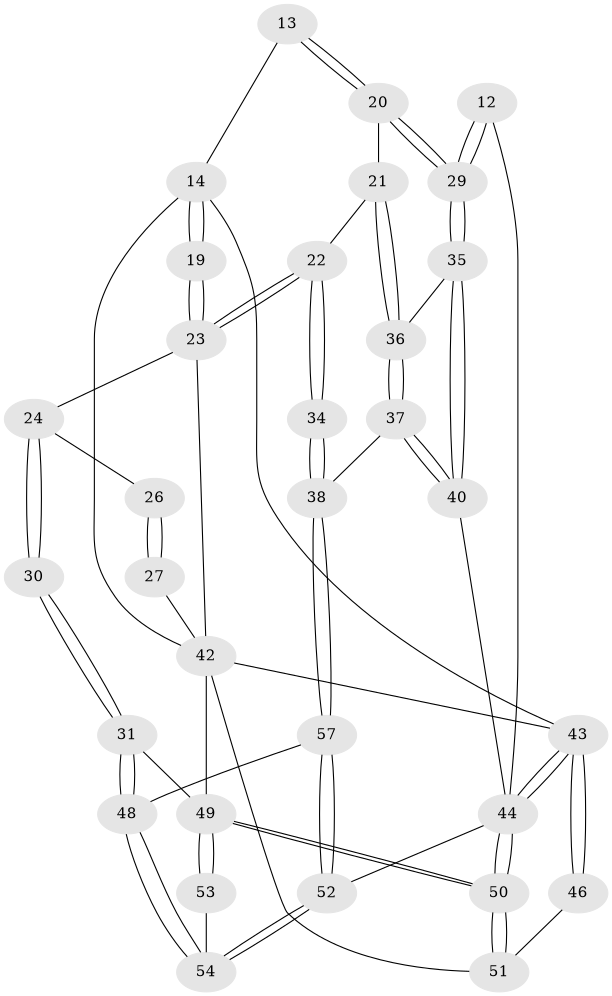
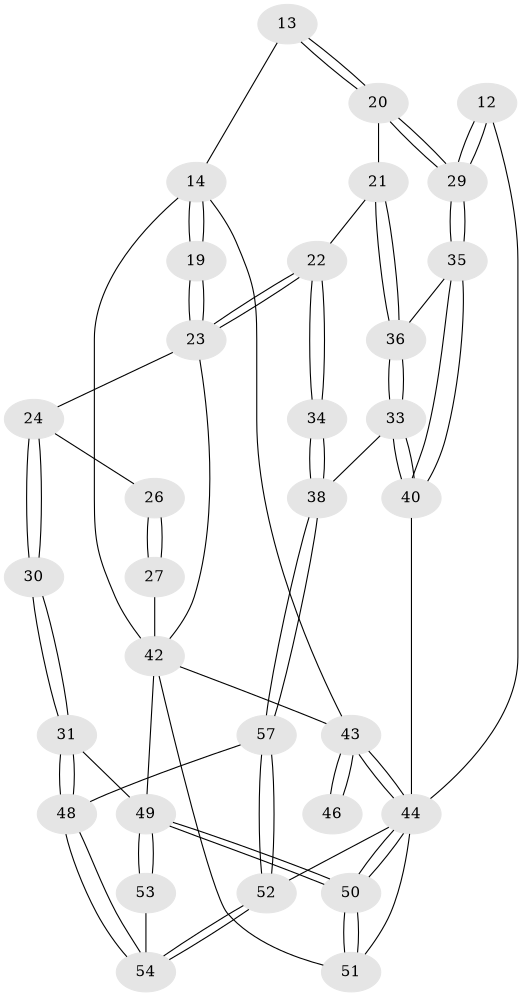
  graph {
    node [color=gray90 style=filled]
    12 [super="+3"]
    29
    44 [super="+4+39"]
    13 [super="+9"]
    14 [super="+7+10"]
    20
    35
    50
    52
    19
    42 [super="+17+28"]
    43 [super="+18+11+8"]
    21
    23
    49 [super="+41+33+32"]
    51 [super="+45"]
    46
    24
    22
    36
    34
-   37
+   37 [label=33]
    38
    26 [super="+25"]
    30
    27
    31
    40
    48
    54
    53
    n32 [label=57]
    12 -- 29
    12 -- 29
    12 -- 44 [weight=2]
    29 -- 35
    29 -- 35
    44 -- 50
    44 -- 50
    44 -- 52
    13 -- 14 [weight=2]
    13 -- 20
    13 -- 20
    14 -- 19 [weight=2]
    14 -- 19
    14 -- 42
    14 -- 43
    20 -- 29
    20 -- 29
    20 -- 21
    35 -- 36
    35 -- 40
    35 -- 40
    50 -- 51
    50 -- 51
    52 -- 54
    52 -- 54
    19 -- 23
    19 -- 23
    42 -- 43
    42 -- 49 [weight=2]
    42 -- 51
    43 -- 44 [weight=3]
    43 -- 44
    43 -- 46
    43 -- 46
    21 -- 22
    21 -- 36
    21 -- 36
    23 -- 42
    23 -- 24
    49 -- 50
    49 -- 50
    49 -- 53 [weight=2]
    49 -- 53
-   46 -- 51 [weight=2]
+   44 -- 51 [weight=2]
    24 -- 26
    24 -- 30
    24 -- 30
    22 -- 23
    22 -- 23
    22 -- 34
    22 -- 34
    36 -- 37
    36 -- 37
    34 -- 38
    34 -- 38
    37 -- 38
    37 -- 40
    37 -- 40
    38 -- n32
    38 -- n32
    26 -- 27 [weight=2]
    26 -- 27
    30 -- 31
    30 -- 31
    27 -- 42
    31 -- 49
    31 -- 48
    31 -- 48
    40 -- 44
    48 -- 54
    48 -- 54
    53 -- 54
    n32 -- 52
    n32 -- 52
    n32 -- 48
  }
